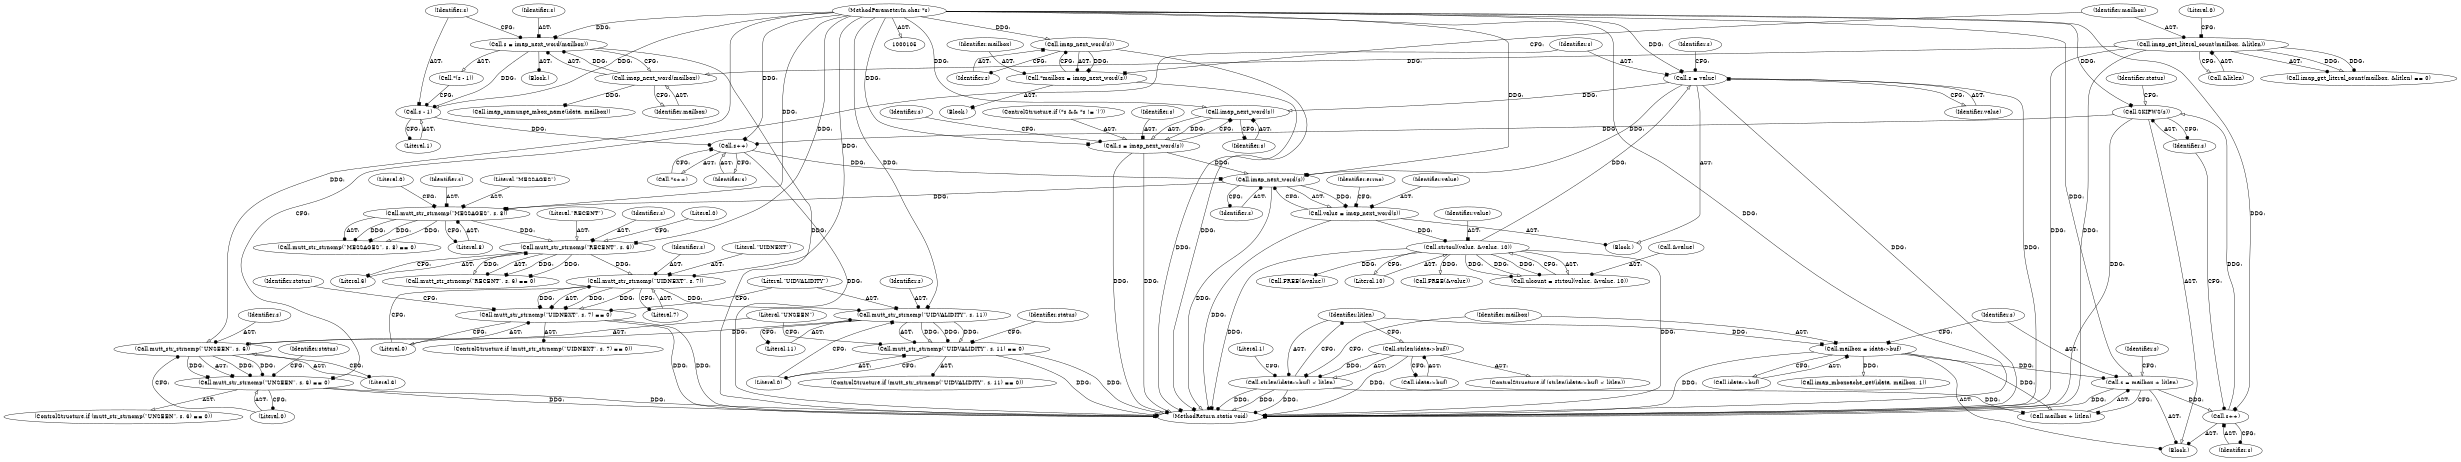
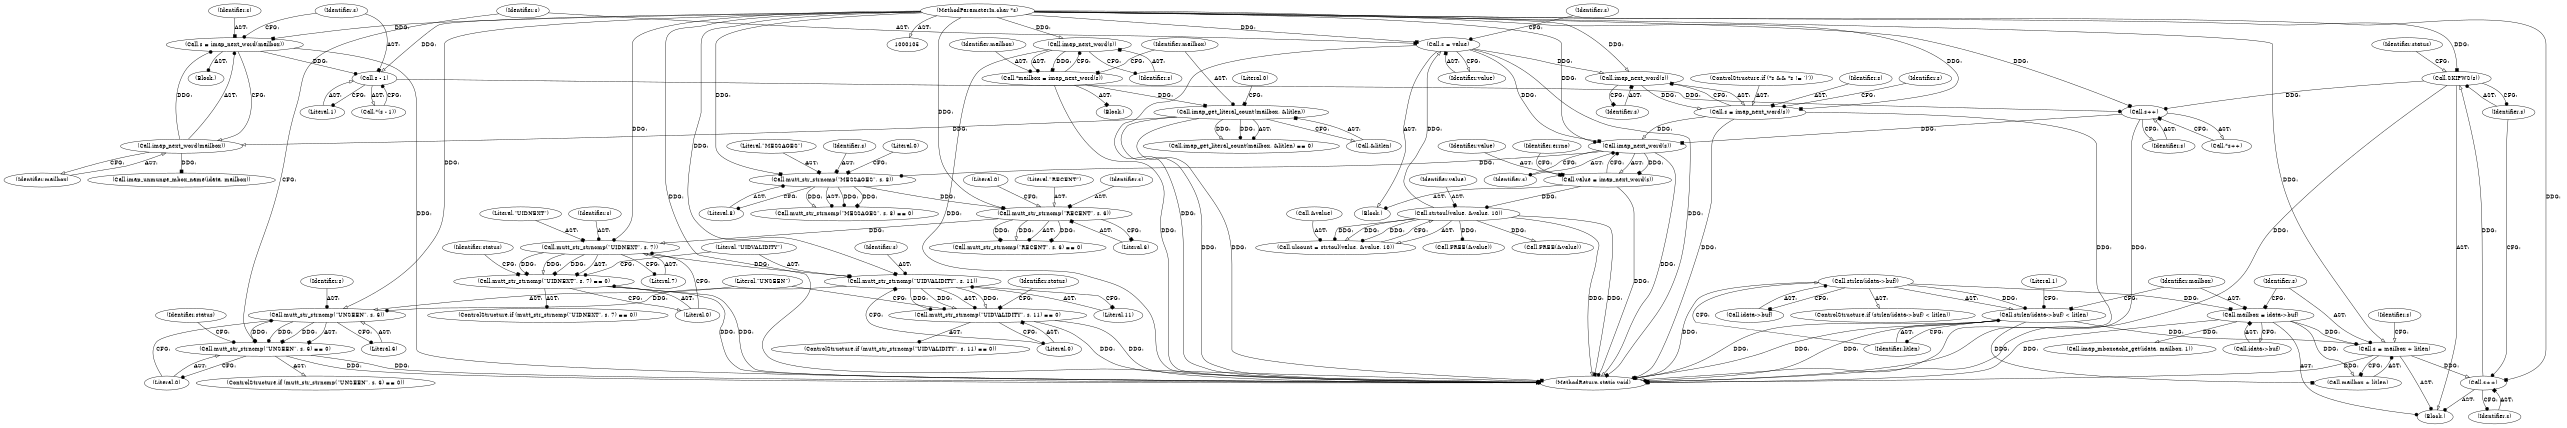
  digraph {
    edge [arrowhead=dot]
    n1 [label="(Call,mutt_str_strncmp(\"UIDNEXT\", s, 7))"]
    n2 [label="(Call,mutt_str_strncmp(\"UIDNEXT\", s, 7) == 0)"]
    n3 [label="(Call,mutt_str_strncmp(\"UIDVALIDITY\", s, 11))"]
    n4 [label="(Literal,7)"]
    n5 [label="(MethodReturn,static void)"]
    n6 [label="(ControlStructure,if (mutt_str_strncmp(\"UIDNEXT\", s, 7) == 0))"]
    n7 [label="(Literal,0)"]
    n8 [label="(Call,mutt_str_strncmp(\"UNSEEN\", s, 6))"]
    n9 [label="(Call,mutt_str_strncmp(\"UIDVALIDITY\", s, 11) == 0)"]
    n10 [label="(Literal,11)"]
    n11 [label="(Call,mutt_str_strncmp(\"RECENT\", s, 6))"]
    n12 [label="(Call,mutt_str_strncmp(\"RECENT\", s, 6) == 0)"]
    n13 [label="(Literal,6)"]
    n14 [label="(Call,mutt_str_strncmp(\"MESSAGES\", s, 8))"]
    n15 [label="(Call,mutt_str_strncmp(\"MESSAGES\", s, 8) == 0)"]
    n16 [label="(Literal,8)"]
    n17 [label="(Call,imap_next_word(s))"]
    n18 [label="(Call,value = imap_next_word(s))"]
    n19 [label="(Identifier,s)"]
    n20 [label="(Block,)"]
    n21 [label="(Call,strtoul(value, &value, 10))"]
    n22 [label="(Call,s = imap_next_word(s))"]
    n23 [label="(Call,imap_next_word(s))"]
    n24 [label="(Identifier,s)"]
    n25 [label="(ControlStructure,if (*s && *s != ')'))"]
    n26 [label="(Call,s = value)"]
    n27 [label="(Identifier,value)"]
    n28 [label="(Call,ulcount = strtoul(value, &value, 10))"]
    n29 [label="(Call,FREE(&value))"]
-   n30 [label="(Literal,10)"]
    n31 [label="(Call,FREE(&value))"]
    n32 [label="(MethodParameterIn,char *s)"]
    n33 [label="(Call,s++)"]
    n34 [label="(Call,s - 1)"]
    n35 [label="(Call,s = imap_next_word(mailbox))"]
    n36 [label="(Call,imap_next_word(s))"]
    n37 [label="(Call,SKIPWS(s))"]
    n38 [label="(Call,s++)"]
    n39 [label="(Call,s = mailbox + litlen)"]
    1000105
    n41 [label="(Call,*s++)"]
    n42 [label="(Identifier,s)"]
    n43 [label="(Call,*(s - 1))"]
    n44 [label="(Literal,1)"]
    n45 [label="(Call,imap_next_word(mailbox))"]
    n46 [label="(Block,)"]
    n47 [label="(Call,*mailbox = imap_next_word(s))"]
    n48 [label="(Identifier,s)"]
    n49 [label="(Identifier,s)"]
    n50 [label="(Block,)"]
    n51 [label="(Identifier,s)"]
    n52 [label="(Call,mailbox + litlen)"]
    n53 [label="(Call,mutt_str_strncmp(\"UNSEEN\", s, 6) == 0)"]
    n54 [label="(Literal,6)"]
    n55 [label="(Call,imap_unmunge_mbox_name(idata, mailbox))"]
    n56 [label="(Identifier,mailbox)"]
    n57 [label="(Call,imap_get_literal_count(mailbox, &litlen))"]
    n58 [label="(Call,&litlen)"]
    n59 [label="(Call,imap_get_literal_count(mailbox, &litlen) == 0)"]
    n60 [label="(Block,)"]
    n61 [label="(Call,mailbox = idata->buf)"]
    n62 [label="(Call,imap_mboxcache_get(idata, mailbox, 1))"]
    n63 [label="(Call,idata->buf)"]
    n64 [label="(Call,strlen(idata->buf))"]
    n65 [label="(Call,strlen(idata->buf) < litlen)"]
    n66 [label="(Call,idata->buf)"]
    n67 [label="(ControlStructure,if (strlen(idata->buf) < litlen))"]
    n68 [label="(Identifier,litlen)"]
    n69 [label="(Literal,0)"]
    n70 [label="(ControlStructure,if (mutt_str_strncmp(\"UIDVALIDITY\", s, 11) == 0))"]
    n71 [label="(Literal,0)"]
    n72 [label="(ControlStructure,if (mutt_str_strncmp(\"UNSEEN\", s, 6) == 0))"]
    n73 [label="(Literal,0)"]
    n74 [label="(Identifier,s)"]
    n75 [label="(Literal,\"RECENT\")"]
    n76 [label="(Identifier,s)"]
    n77 [label="(Literal,\"UNSEEN\")"]
    n78 [label="(Identifier,s)"]
    n79 [label="(Identifier,s)"]
    n80 [label="(Identifier,s)"]
    n81 [label="(Identifier,status)"]
    n82 [label="(Identifier,status)"]
    n83 [label="(Identifier,mailbox)"]
    n84 [label="(Identifier,mailbox)"]
    n85 [label="(Call,&value)"]
    n86 [label="(Identifier,s)"]
    n87 [label="(Identifier,errno)"]
    n88 [label="(Identifier,s)"]
    n89 [label="(Literal,0)"]
    n90 [label="(Literal,\"UIDVALIDITY\")"]
    n91 [label="(Identifier,status)"]
    n92 [label="(Identifier,s)"]
    n93 [label="(Literal,\"UIDNEXT\")"]
    n94 [label="(Literal,1)"]
    n95 [label="(Identifier,mailbox)"]
    n96 [label="(Identifier,s)"]
    n97 [label="(Literal,\"MESSAGES\")"]
    n98 [label="(Identifier,value)"]
    n99 [label="(Identifier,status)"]
    n100 [label="(Literal,0)"]
    n101 [label="(Identifier,s)"]
    n102 [label="(Identifier,s)"]
    n103 [label="(Identifier,value)"]
    n104 [label="(Identifier,s)"]
    n105 [label="(Identifier,s)"]
    n1 -> n2 [arrowhead=box label="AST: "]
    n1 -> n2 [arrowhead=box label="DDG: "]
    n1 -> n2 [arrowhead=onormal label="DDG: "]
    n1 -> n2 [arrowhead=box label="DDG: "]
    n1 -> n3 [label="DDG: "]
    n1 -> n4 [label="CFG: "]
    n2 -> n5 [label="DDG: "]
    n2 -> n5 [arrowhead=onormal label="DDG: "]
    n2 -> n6 [label="AST: "]
    n2 -> n7 [arrowhead=onormal label="CFG: "]
    n3 -> n8 [label="DDG: "]
    n3 -> n9 [label="AST: "]
    n3 -> n9 [arrowhead=onormal label="DDG: "]
    n3 -> n9 [label="DDG: "]
    n3 -> n9 [arrowhead=onormal label="DDG: "]
    n3 -> n10 [arrowhead=box label="CFG: "]
    n4 -> n1 [arrowhead=onormal label="AST: "]
    n7 -> n1 [label="CFG: "]
    n7 -> n2 [label="AST: "]
    n8 -> n53 [arrowhead=box label="AST: "]
    n8 -> n53 [label="DDG: "]
    n8 -> n53 [label="DDG: "]
    n8 -> n53 [arrowhead=box label="DDG: "]
    n8 -> n54 [label="CFG: "]
    n9 -> n5 [arrowhead=onormal label="DDG: "]
    n9 -> n5 [arrowhead=onormal label="DDG: "]
    n9 -> n69 [label="CFG: "]
    n9 -> n70 [label="AST: "]
    n10 -> n3 [label="AST: "]
    n11 -> n1 [arrowhead=onormal label="DDG: "]
    n11 -> n12 [label="AST: "]
    n11 -> n12 [arrowhead=box label="DDG: "]
    n11 -> n12 [arrowhead=box label="DDG: "]
    n11 -> n12 [arrowhead=onormal label="DDG: "]
    n11 -> n13 [arrowhead=box label="CFG: "]
    n13 -> n11 [arrowhead=box label="AST: "]
    n14 -> n11 [arrowhead=onormal label="DDG: "]
    n14 -> n15 [label="AST: "]
    n14 -> n15 [label="DDG: "]
    n14 -> n15 [arrowhead=box label="DDG: "]
    n14 -> n15 [arrowhead=onormal label="DDG: "]
    n14 -> n16 [label="CFG: "]
    n16 -> n14 [label="AST: "]
    n17 -> n5 [arrowhead=onormal label="DDG: "]
    n17 -> n14 [label="DDG: "]
    n17 -> n18 [arrowhead=onormal label="AST: "]
    n17 -> n18 [arrowhead=box label="DDG: "]
    n17 -> n19 [label="CFG: "]
    n18 -> n5 [label="DDG: "]
    n18 -> n17 [label="CFG: "]
    n18 -> n20 [label="AST: "]
    n18 -> n21 [label="DDG: "]
    n19 -> n17 [label="AST: "]
    n21 -> n5 [arrowhead=box label="DDG: "]
    n21 -> n5 [arrowhead=onormal label="DDG: "]
    n21 -> n26 [arrowhead=onormal label="DDG: "]
    n21 -> n28 [arrowhead=onormal label="AST: "]
    n21 -> n28 [label="DDG: "]
    n21 -> n28 [arrowhead=onormal label="DDG: "]
    n21 -> n28 [label="DDG: "]
    n21 -> n29 [label="DDG: "]
-   n21 -> n30 [arrowhead=onormal label="CFG: "]
    n21 -> n31 [arrowhead=onormal label="DDG: "]
    n22 -> n5 [arrowhead=box label="DDG: "]
    n22 -> n5 [arrowhead=onormal label="DDG: "]
    n22 -> n17 [arrowhead=onormal label="DDG: "]
    n22 -> n23 [arrowhead=box label="CFG: "]
    n23 -> n22 [arrowhead=onormal label="AST: "]
    n23 -> n22 [arrowhead=onormal label="DDG: "]
    n23 -> n24 [arrowhead=box label="CFG: "]
    n24 -> n23 [arrowhead=box label="AST: "]
    n25 -> n22 [arrowhead=onormal label="AST: "]
    n26 -> n5 [arrowhead=box label="DDG: "]
    n26 -> n5 [label="DDG: "]
    n26 -> n17 [arrowhead=box label="DDG: "]
    n26 -> n20 [arrowhead=onormal label="AST: "]
    n26 -> n23 [arrowhead=onormal label="DDG: "]
    n26 -> n27 [arrowhead=onormal label="CFG: "]
    n27 -> n26 [arrowhead=box label="AST: "]
    n28 -> n21 [arrowhead=onormal label="CFG: "]
-   n30 -> n21 [arrowhead=onormal label="AST: "]
    n32 -> n1 [label="DDG: "]
    n32 -> n3 [arrowhead=box label="DDG: "]
    n32 -> n5 [arrowhead=onormal label="DDG: "]
    n32 -> n8 [arrowhead=onormal label="DDG: "]
    n32 -> n11 [arrowhead=box label="DDG: "]
    n32 -> n14 [arrowhead=box label="DDG: "]
    n32 -> n17 [label="DDG: "]
    n32 -> n22 [arrowhead=box label="DDG: "]
    n32 -> n23 [arrowhead=onormal label="DDG: "]
    n32 -> n26 [arrowhead=box label="DDG: "]
    n32 -> n33 [arrowhead=box label="DDG: "]
    n32 -> n34 [arrowhead=onormal label="DDG: "]
    n32 -> n35 [arrowhead=box label="DDG: "]
    n32 -> n36 [arrowhead=onormal label="DDG: "]
    n32 -> n37 [arrowhead=box label="DDG: "]
    n32 -> n38 [arrowhead=box label="DDG: "]
    n32 -> n39 [arrowhead=onormal label="DDG: "]
    n32 -> 1000105 [arrowhead=onormal label="AST: "]
    n33 -> n5 [arrowhead=box label="DDG: "]
    n33 -> n17 [arrowhead=box label="DDG: "]
    n33 -> n41 [arrowhead=onormal label="AST: "]
    n33 -> n42 [arrowhead=onormal label="CFG: "]
    n34 -> n33 [label="DDG: "]
-   n35 -> n43 [arrowhead=onormal label="AST: "]
+   n34 -> n43 [arrowhead=onormal label="AST: "]
    n34 -> n44 [label="CFG: "]
    n35 -> n5 [arrowhead=onormal label="DDG: "]
    n35 -> n34 [label="DDG: "]
    n35 -> n45 [arrowhead=onormal label="CFG: "]
    n35 -> n46 [label="AST: "]
    n36 -> n5 [arrowhead=box label="DDG: "]
    n36 -> n47 [label="AST: "]
    n36 -> n47 [arrowhead=box label="DDG: "]
    n36 -> n48 [label="CFG: "]
    n37 -> n5 [label="DDG: "]
    n37 -> n33 [label="DDG: "]
    n37 -> n49 [label="CFG: "]
    n37 -> n50 [arrowhead=onormal label="AST: "]
    n38 -> n37 [arrowhead=onormal label="DDG: "]
    n38 -> n50 [label="AST: "]
    n38 -> n51 [label="CFG: "]
    n39 -> n5 [arrowhead=box label="DDG: "]
    n39 -> n38 [arrowhead=onormal label="DDG: "]
    n39 -> n50 [label="AST: "]
    n39 -> n52 [arrowhead=box label="CFG: "]
    n41 -> n33 [arrowhead=box label="CFG: "]
    n42 -> n33 [arrowhead=onormal label="AST: "]
    n43 -> n34 [label="CFG: "]
    n44 -> n34 [arrowhead=onormal label="AST: "]
    n45 -> n35 [label="AST: "]
    n45 -> n35 [label="DDG: "]
    n45 -> n55 [arrowhead=box label="DDG: "]
    n45 -> n56 [arrowhead=onormal label="CFG: "]
    n47 -> n5 [arrowhead=box label="DDG: "]
    n47 -> n36 [label="CFG: "]
+   n47 -> n57 [arrowhead=box label="DDG: "]
    n47 -> n60 [arrowhead=box label="AST: "]
    n48 -> n36 [arrowhead=box label="AST: "]
    n49 -> n37 [label="AST: "]
    n49 -> n38 [label="CFG: "]
    n51 -> n38 [arrowhead=box label="AST: "]
    n52 -> n39 [label="AST: "]
    n53 -> n5 [arrowhead=onormal label="DDG: "]
    n53 -> n5 [arrowhead=onormal label="DDG: "]
    n53 -> n71 [label="CFG: "]
    n53 -> n72 [arrowhead=onormal label="AST: "]
    n54 -> n8 [arrowhead=onormal label="AST: "]
    n56 -> n45 [arrowhead=onormal label="AST: "]
    n57 -> n5 [label="DDG: "]
    n57 -> n5 [arrowhead=box label="DDG: "]
    n57 -> n45 [arrowhead=onormal label="DDG: "]
    n57 -> n58 [arrowhead=onormal label="CFG: "]
    n57 -> n59 [label="AST: "]
    n57 -> n59 [arrowhead=onormal label="DDG: "]
    n57 -> n59 [label="DDG: "]
    n58 -> n57 [arrowhead=box label="AST: "]
    n61 -> n5 [arrowhead=box label="DDG: "]
    n61 -> n39 [label="DDG: "]
    n61 -> n50 [label="AST: "]
    n61 -> n52 [arrowhead=onormal label="DDG: "]
    n61 -> n62 [arrowhead=onormal label="DDG: "]
    n61 -> n63 [arrowhead=onormal label="CFG: "]
    n63 -> n61 [arrowhead=box label="AST: "]
    n64 -> n5 [arrowhead=onormal label="DDG: "]
-   n68 -> n61 [arrowhead=box label="DDG: "]
+   n64 -> n61 [arrowhead=box label="DDG: "]
    n64 -> n65 [arrowhead=onormal label="AST: "]
    n64 -> n65 [label="DDG: "]
    n64 -> n66 [arrowhead=box label="CFG: "]
    n64 -> n67 [arrowhead=onormal label="AST: "]
    n65 -> n5 [label="DDG: "]
    n65 -> n5 [label="DDG: "]
    n65 -> n5 [arrowhead=onormal label="DDG: "]
+   n65 -> n39 [arrowhead=onormal label="DDG: "]
    n65 -> n52 [arrowhead=box label="DDG: "]
    n65 -> n68 [label="CFG: "]
    n66 -> n64 [label="AST: "]
    n68 -> n64 [arrowhead=onormal label="CFG: "]
    n68 -> n65 [label="AST: "]
    n69 -> n3 [arrowhead=box label="CFG: "]
    n69 -> n9 [arrowhead=box label="AST: "]
    n71 -> n8 [label="CFG: "]
    n71 -> n53 [arrowhead=onormal label="AST: "]
    n73 -> n57 [arrowhead=box label="CFG: "]
    n74 -> n34 [arrowhead=box label="AST: "]
    n74 -> n35 [label="CFG: "]
    n75 -> n11 [arrowhead=onormal label="AST: "]
    n76 -> n22 [arrowhead=box label="AST: "]
    n77 -> n8 [arrowhead=onormal label="AST: "]
    n77 -> n9 [label="CFG: "]
    n78 -> n8 [label="AST: "]
    n79 -> n11 [arrowhead=box label="AST: "]
    n80 -> n35 [arrowhead=box label="AST: "]
    n81 -> n53 [label="CFG: "]
    n82 -> n9 [arrowhead=box label="CFG: "]
    n83 -> n47 [arrowhead=box label="CFG: "]
    n83 -> n57 [label="AST: "]
    n84 -> n61 [arrowhead=box label="AST: "]
    n84 -> n65 [arrowhead=box label="CFG: "]
    n85 -> n28 [label="AST: "]
    n86 -> n3 [label="AST: "]
    n87 -> n18 [arrowhead=box label="CFG: "]
    n88 -> n39 [label="AST: "]
    n88 -> n61 [arrowhead=box label="CFG: "]
    n89 -> n11 [arrowhead=onormal label="CFG: "]
    n90 -> n2 [label="CFG: "]
    n90 -> n3 [arrowhead=box label="AST: "]
    n91 -> n2 [arrowhead=box label="CFG: "]
    n92 -> n14 [arrowhead=box label="AST: "]
    n93 -> n1 [arrowhead=box label="AST: "]
    n94 -> n65 [label="CFG: "]
    n95 -> n47 [label="AST: "]
    n96 -> n39 [arrowhead=onormal label="CFG: "]
    n97 -> n14 [arrowhead=box label="AST: "]
    n98 -> n18 [arrowhead=box label="AST: "]
    n99 -> n37 [arrowhead=onormal label="CFG: "]
    n100 -> n14 [arrowhead=box label="CFG: "]
    n101 -> n1 [label="AST: "]
    n102 -> n26 [label="CFG: "]
    n103 -> n21 [arrowhead=box label="AST: "]
    n104 -> n26 [arrowhead=box label="AST: "]
    n104 -> n53 [arrowhead=box label="CFG: "]
    n105 -> n22 [label="CFG: "]
  }
